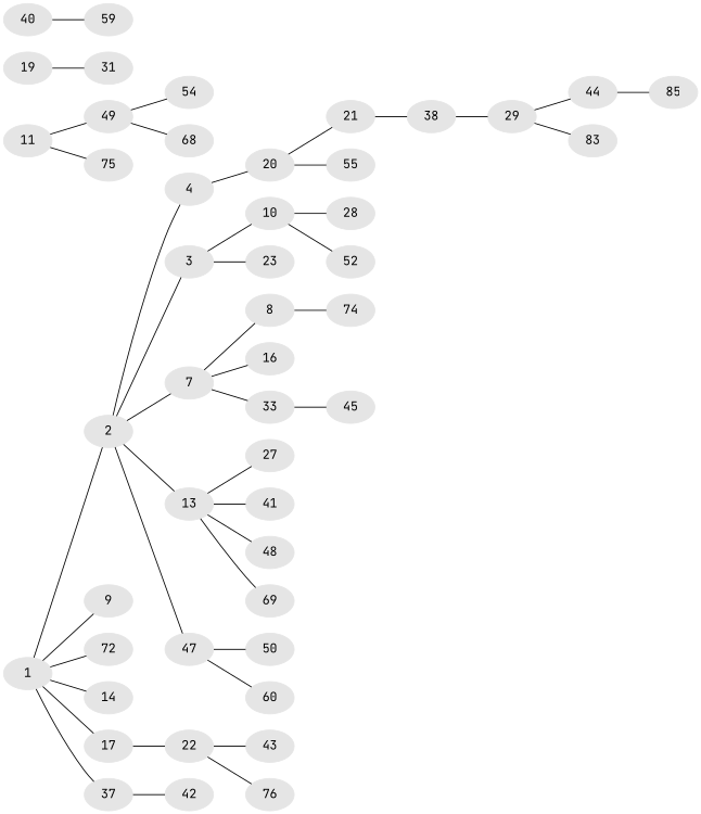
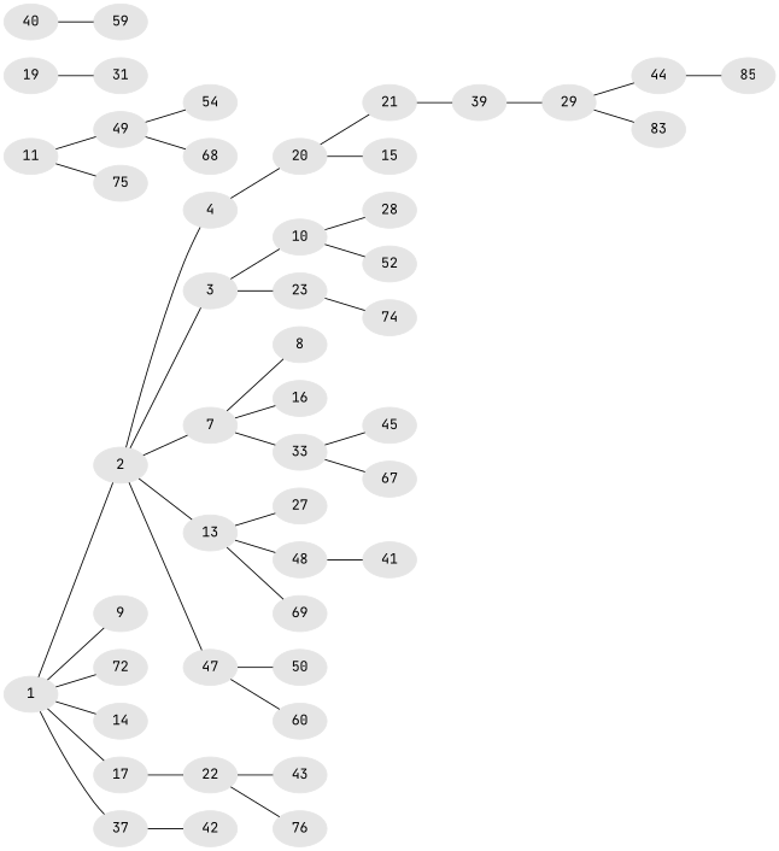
  graph {
    fontname="JetBrains Mono"
    rankdir=LR
    node [color=gray90 fontname="JetBrains Mono" style=filled]
    edge [fontname="JetBrains Mono"]
    1 [super="+5"]
    2 [super="+3"]
    9 [super="+70"]
    n4 [label=72]
    14 [super="+72"]
    17 [super="+79"]
    n7 [label=37 super="+51"]
    4
    n9 [label=3 super="+15"]
    7 [super="+46"]
    13 [super="+32"]
    47 [super="+66"]
    22 [super="+59"]
    42
    20 [super="+73"]
    10 [super="+24"]
    23 [super="+26"]
    8
    16
    33 [super="+71"]
    11 [super="+35"]
    49 [super="+61"]
    75
    27 [super="+34"]
    41 [super="+62"]
    48
    69
    50 [super="+64"]
    60
    21 [super="+25"]
-   55 [super="+58"]
+   55 [super="+58" label=15]
    28 [super="+36"]
    52 [super="+57"]
    74
    45
+   67
    54
    68
    43
    76
    19 [super="+30"]
    31
-   39 [label=38]
+   39
    29 [super="+37"]
    44 [super="+63"]
    n46 [label=83 super="+78"]
    n47 [label=59 super="+77"]
    40
    n49 [label=85]
    1 -- 2
    1 -- 9
    1 -- n4
    1 -- 14
    1 -- 17
    1 -- n7
    2 -- 4
    2 -- n9
    2 -- 7
    2 -- 13
    2 -- 47
    17 -- 22
    n7 -- 42
    4 -- 20
    n9 -- 10
    n9 -- 23
    7 -- 8
    7 -- 16
    7 -- 33
    13 -- 27
-   13 -- 41
+   48 -- 41
    13 -- 48
    13 -- 69
    47 -- 50
    47 -- 60
    22 -- 43
    22 -- 76
    20 -- 21
    20 -- 55
    10 -- 28
    10 -- 52
-   8 -- 74
+   23 -- 74
    33 -- 45
+   33 -- 67
    11 -- 49
    11 -- 75
    49 -- 54
    49 -- 68
    21 -- 39
    19 -- 31
    39 -- 29
    29 -- 44
    29 -- n46
    44 -- n49
    40 -- n47
  }
